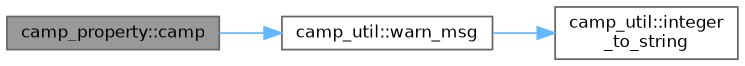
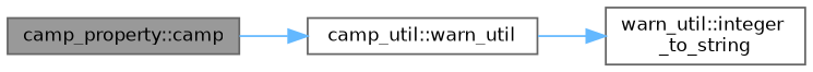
  digraph {
    rankdir=LR
    node [color=grey40 fillcolor=white fontname=Helvetica fontsize=10 shape=box style=filled]
    edge [color=steelblue1 fontname=Helvetica fontsize=10 labelfontname=Helvetica labelfontsize=10 style=solid]
    n1 [color=gray40 fillcolor=grey60 fontcolor=black height=0.2 label="camp_property::camp" width=0.4]
-   n2 [height=0.2 label="camp_util::warn_msg" width=0.4]
-   n3 [height=0.2 label="camp_util::integer\l_to_string" width=0.4]
+   n2 [height=0.2 label="camp_util::warn_util" width=0.4]
+   n3 [height=0.2 label="warn_util::integer\l_to_string" width=0.4]
    n1 -> n2
    n2 -> n3
  }
